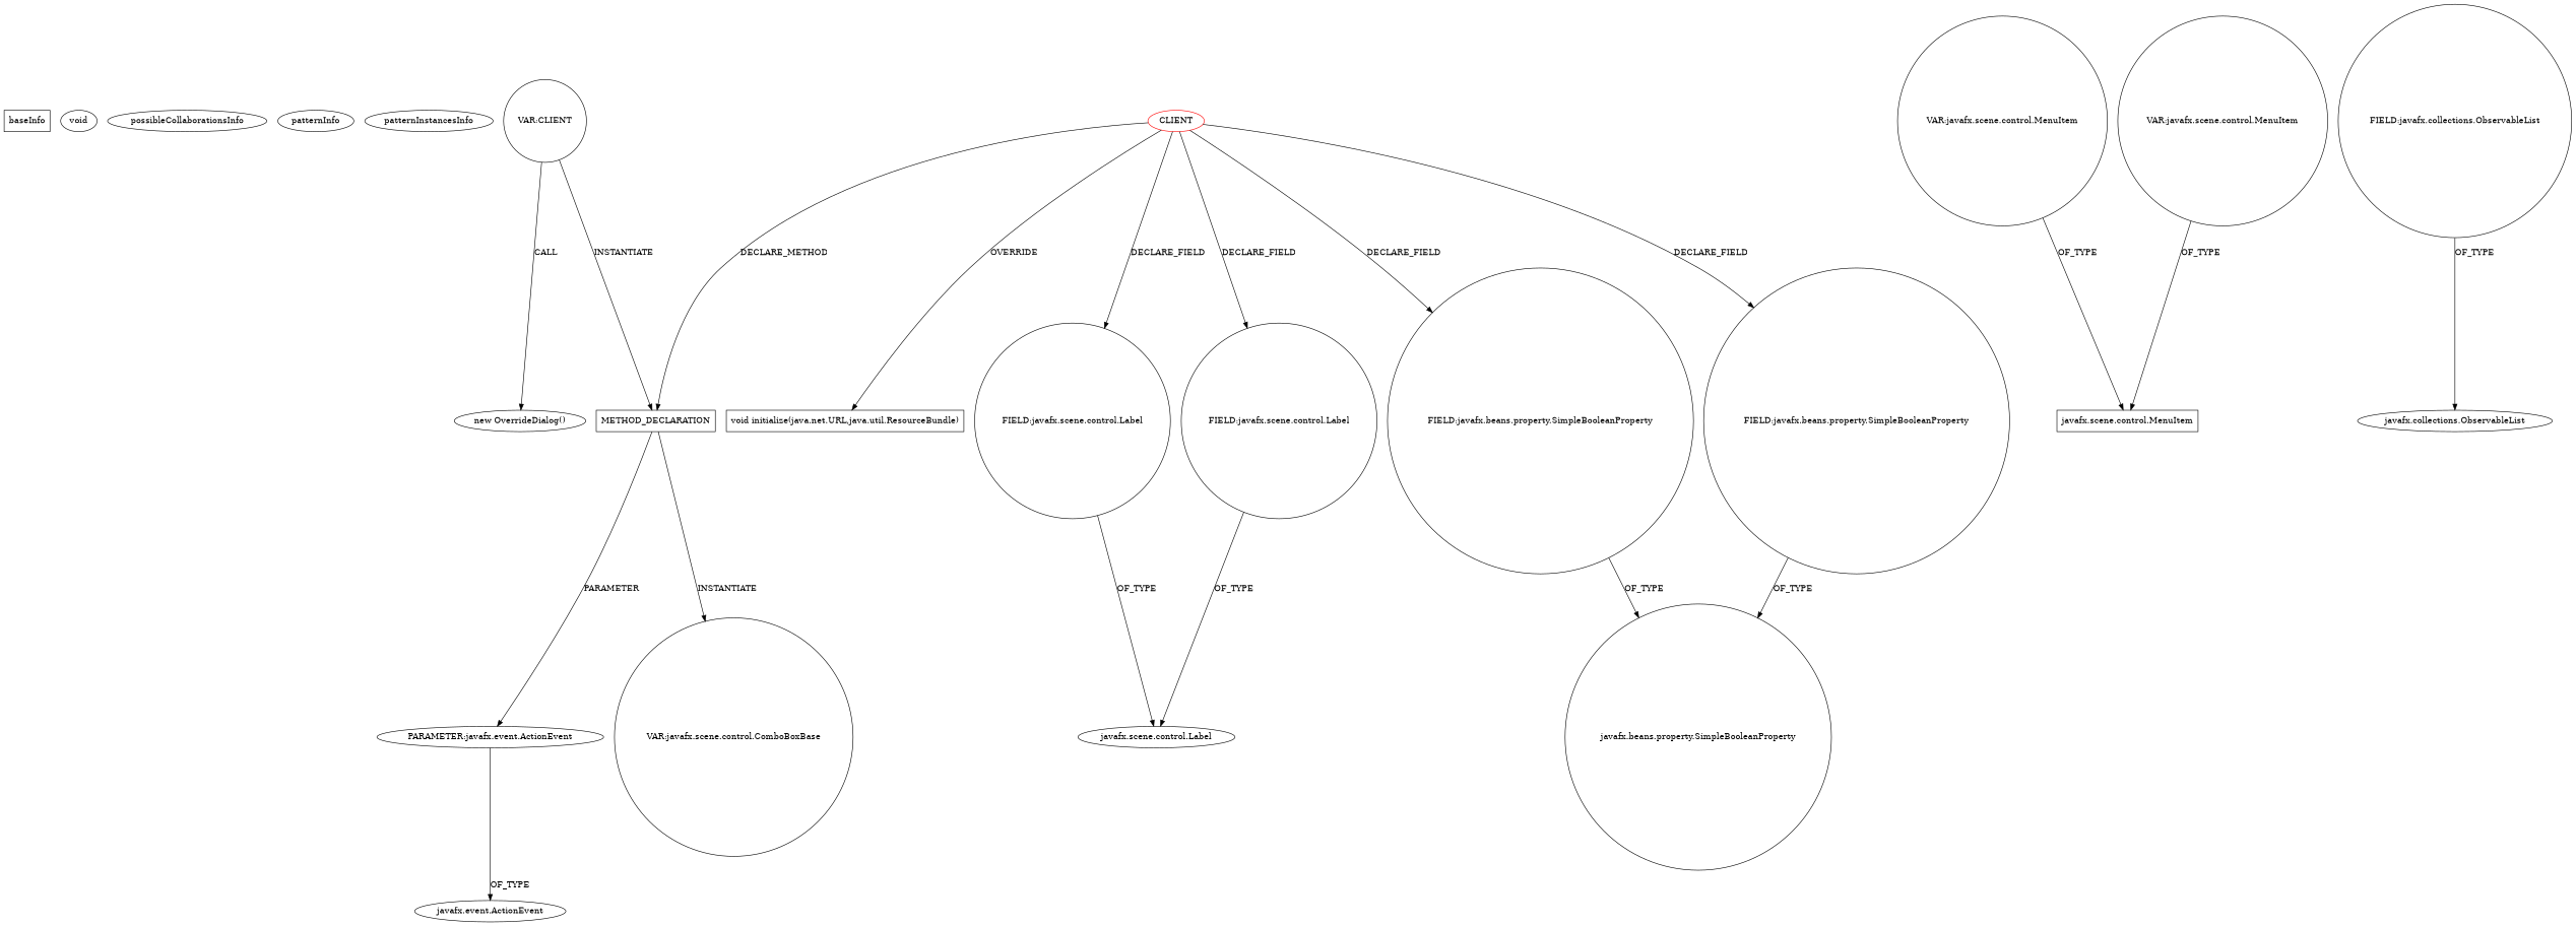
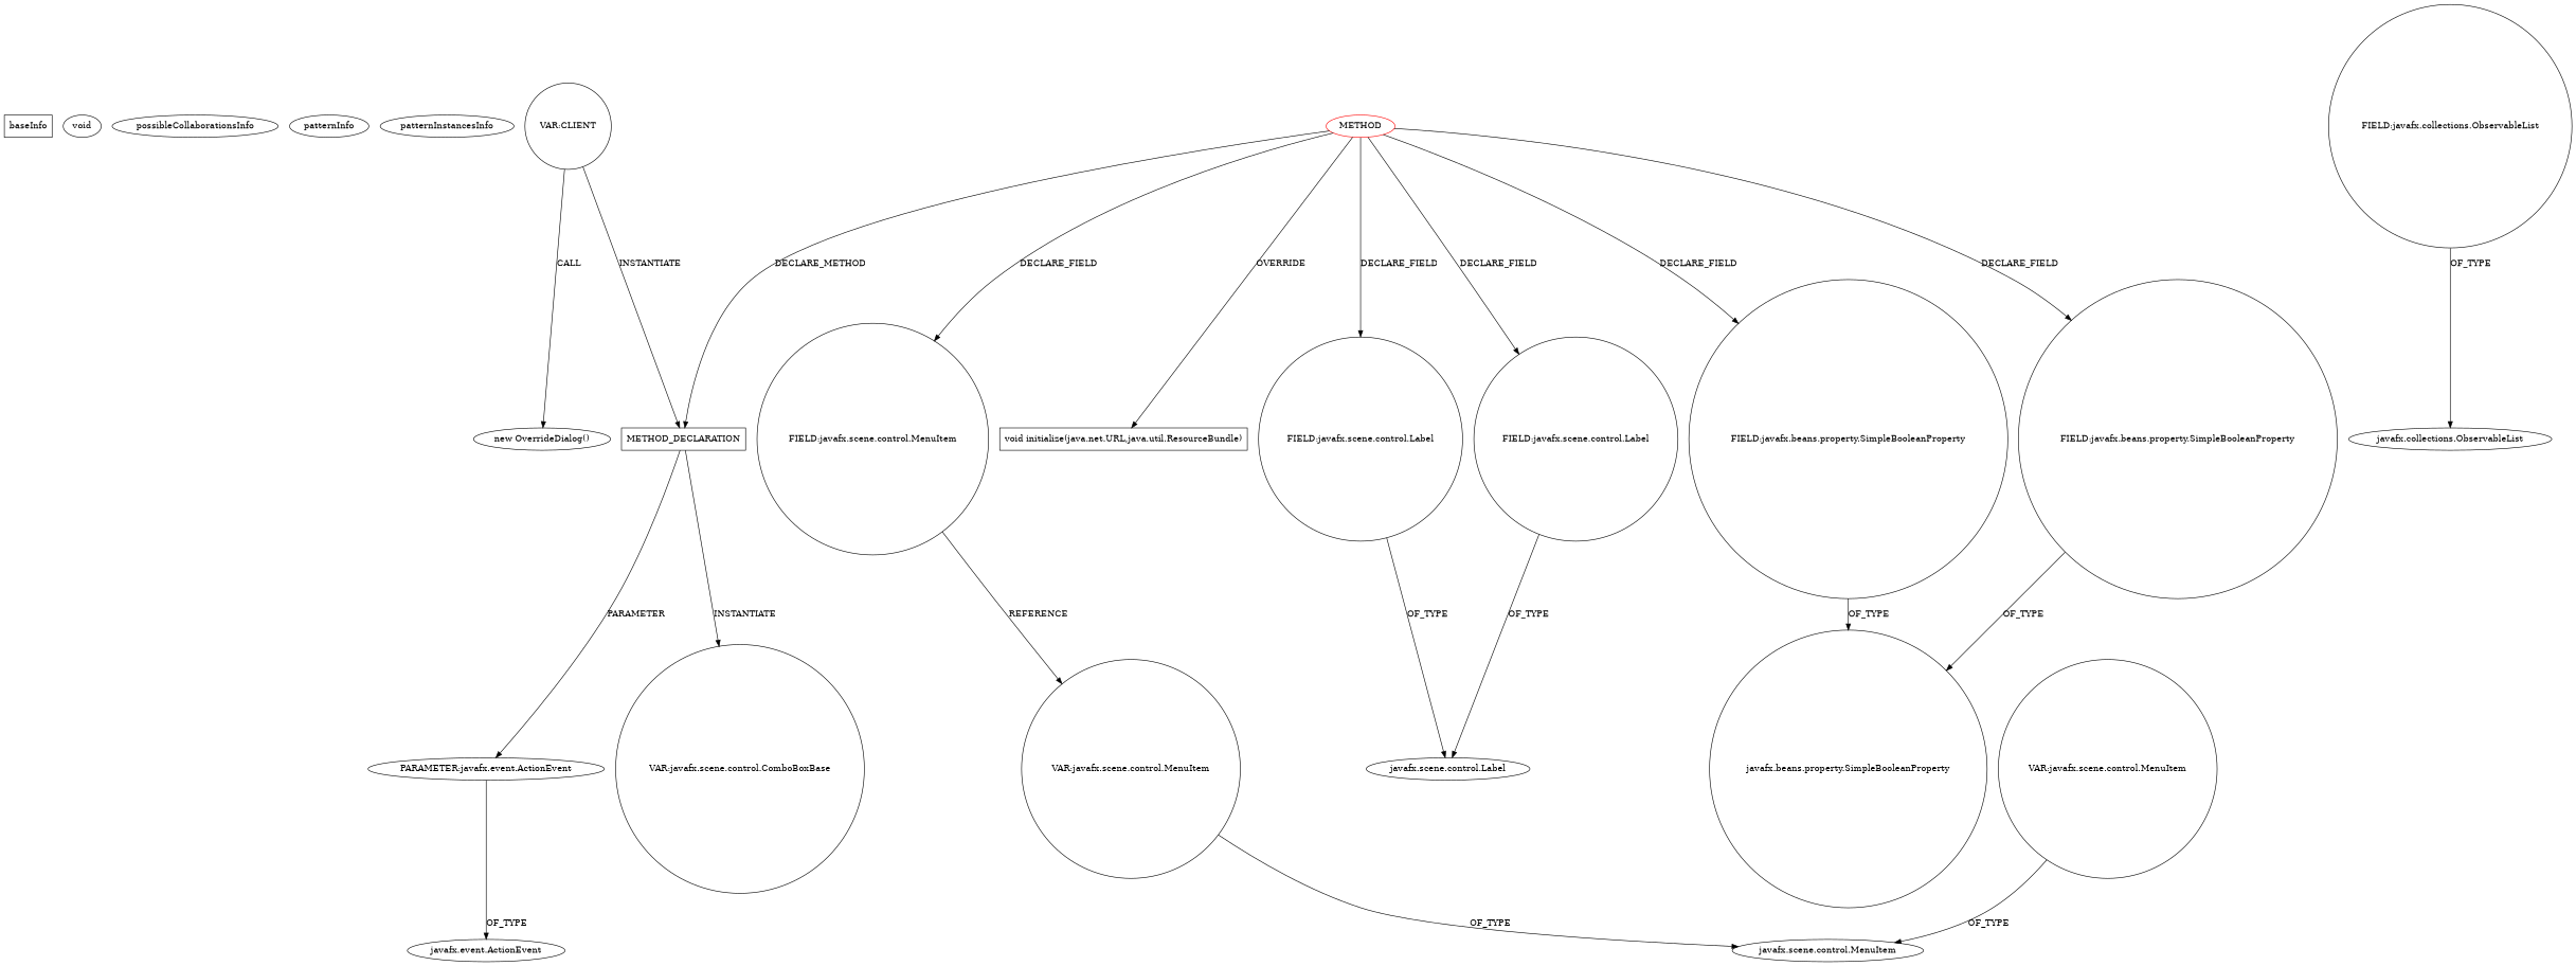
  digraph {
    node [isFrameworkType=false vertexType=FIELD_DECLARATION]
    baseInfo [category=pattern graphId=4224 isAnonymous=false possibleRelation=false shape=box isFrameworkType="" vertexType=""]
    n2 [label=void isFrameworkType="" vertexType=""]
    possibleCollaborationsInfo [isFrameworkType="" vertexType=""]
    patternInfo [frequency=2.0 patternRootClient=0 isFrameworkType="" vertexType=""]
    patternInstancesInfo [0="hock323-eventManager~/hock323-eventManager/EventManager-master/src/eventManager/controller/pokerTournament/BlindsController.java~BlindsController~2976" 1="hock323-eventManager~/hock323-eventManager/EventManager-master/src/eventManager/controller/pokerTournament/TournamentController.java~TournamentController~3009" isFrameworkType="" vertexType=""]
    n6 [label="new OverrideDialog()" vertexType=CONSTRUCTOR_CALL]
    n7 [label="VAR:CLIENT" shape=circle vertexType=VARIABLE_EXPRESION]
    n8 [label=METHOD_DECLARATION shape=box vertexType=CLIENT_METHOD_DECLARATION]
    n9 [label="PARAMETER:javafx.event.ActionEvent" vertexType=PARAMETER_DECLARATION]
    n10 [label="VAR:javafx.scene.control.ComboBoxBase" shape=circle vertexType=VARIABLE_EXPRESION]
    n11 [label="javafx.event.ActionEvent" vertexType=FRAMEWORK_CLASS_TYPE]
-   n12 [color=red label=CLIENT vertexType=ROOT_CLIENT_CLASS_DECLARATION]
+   n12 [color=red label=METHOD vertexType=ROOT_CLIENT_CLASS_DECLARATION]
+   n13 [label="FIELD:javafx.scene.control.MenuItem" shape=circle]
    n14 [label="void initialize(java.net.URL,java.util.ResourceBundle)" shape=box vertexType=OVERRIDING_METHOD_DECLARATION]
    n15 [label="FIELD:javafx.scene.control.Label" shape=circle]
    n16 [label="FIELD:javafx.scene.control.Label" shape=circle]
    n17 [label="FIELD:javafx.beans.property.SimpleBooleanProperty" shape=circle]
    n18 [label="FIELD:javafx.beans.property.SimpleBooleanProperty" shape=circle]
    n19 [label="VAR:javafx.scene.control.MenuItem" shape=circle vertexType=VARIABLE_EXPRESION]
    n20 [label="FIELD:javafx.collections.ObservableList" shape=circle]
    n21 [label="javafx.collections.ObservableList" vertexType=FRAMEWORK_INTERFACE_TYPE]
    n22 [label="javafx.scene.control.Label" vertexType=FRAMEWORK_CLASS_TYPE]
    n23 [label="javafx.beans.property.SimpleBooleanProperty" shape=circle vertexType=FRAMEWORK_CLASS_TYPE]
-   n24 [label="javafx.scene.control.MenuItem" vertexType=FRAMEWORK_CLASS_TYPE shape=box]
+   n24 [label="javafx.scene.control.MenuItem" vertexType=FRAMEWORK_CLASS_TYPE]
    n25 [label="VAR:javafx.scene.control.MenuItem" shape=circle vertexType=VARIABLE_EXPRESION]
    n7 -> n6 [label=CALL]
    n7 -> n8 [label=INSTANTIATE]
    n8 -> n9 [label=PARAMETER]
    n8 -> n10 [label=INSTANTIATE]
    n9 -> n11 [label=OF_TYPE]
    n12 -> n8 [label=DECLARE_METHOD]
+   n12 -> n13 [label=DECLARE_FIELD]
    n12 -> n14 [label=OVERRIDE]
    n12 -> n15 [label=DECLARE_FIELD]
    n12 -> n16 [label=DECLARE_FIELD]
    n12 -> n17 [label=DECLARE_FIELD]
    n12 -> n18 [label=DECLARE_FIELD]
+   n13 -> n19 [label=REFERENCE]
    n15 -> n22 [label=OF_TYPE]
    n16 -> n22 [label=OF_TYPE]
    n17 -> n23 [label=OF_TYPE]
    n18 -> n23 [label=OF_TYPE]
    n19 -> n24 [label=OF_TYPE]
    n20 -> n21 [label=OF_TYPE]
    n25 -> n24 [label=OF_TYPE]
  }
